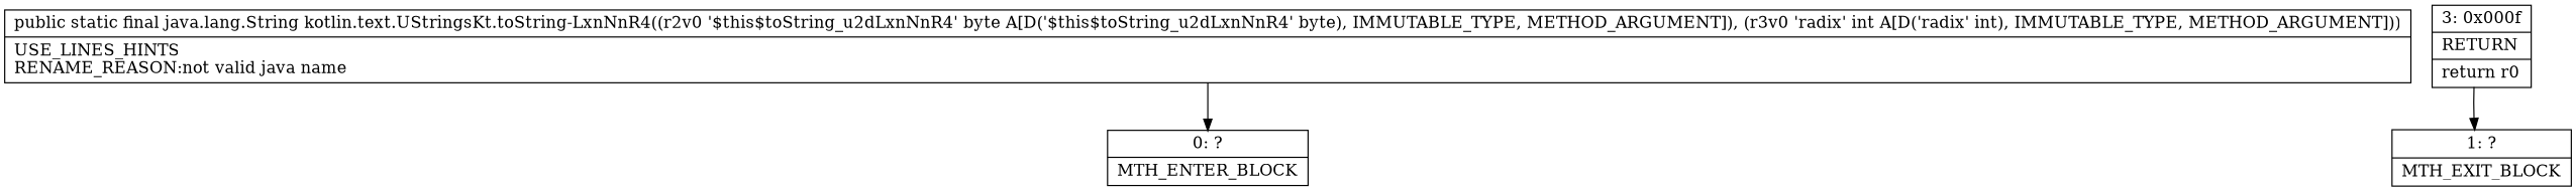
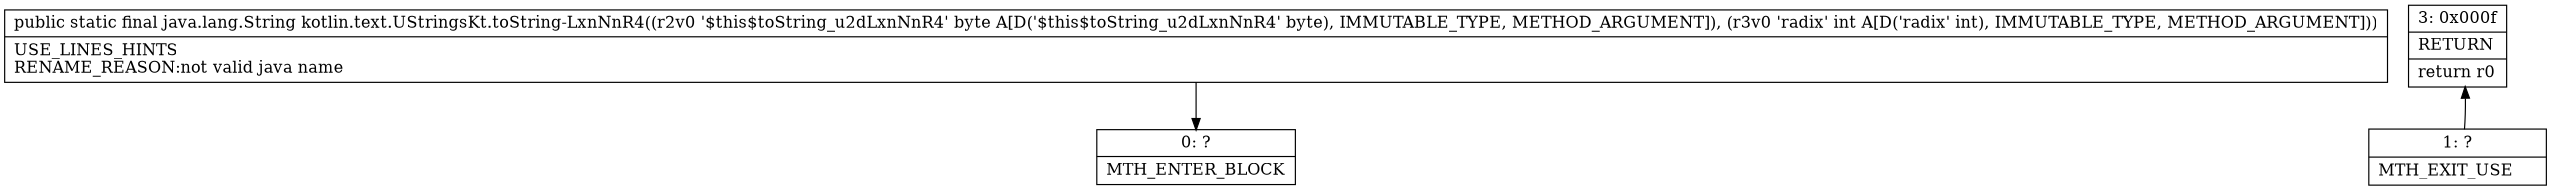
  digraph {
    node [shape=record]
    n1 [label="{0\:\ ?|MTH_ENTER_BLOCK\l}"]
    n2 [label="{3\:\ 0x000f|RETURN\l|return r0\l}"]
-   n3 [label="{1\:\ ?|MTH_EXIT_BLOCK\l}"]
+   n3 [label="{1\:\ ?|MTH_EXIT_USE\l}"]
    n4 [label="{public static final java.lang.String kotlin.text.UStringsKt.toString\-LxnNnR4((r2v0 '$this$toString_u2dLxnNnR4' byte A[D('$this$toString_u2dLxnNnR4' byte), IMMUTABLE_TYPE, METHOD_ARGUMENT]), (r3v0 'radix' int A[D('radix' int), IMMUTABLE_TYPE, METHOD_ARGUMENT]))  | USE_LINES_HINTS\lRENAME_REASON:not valid java name\l}"]
-   n2 -> n3
+   n3 -> n2
    n4 -> n1
  }
